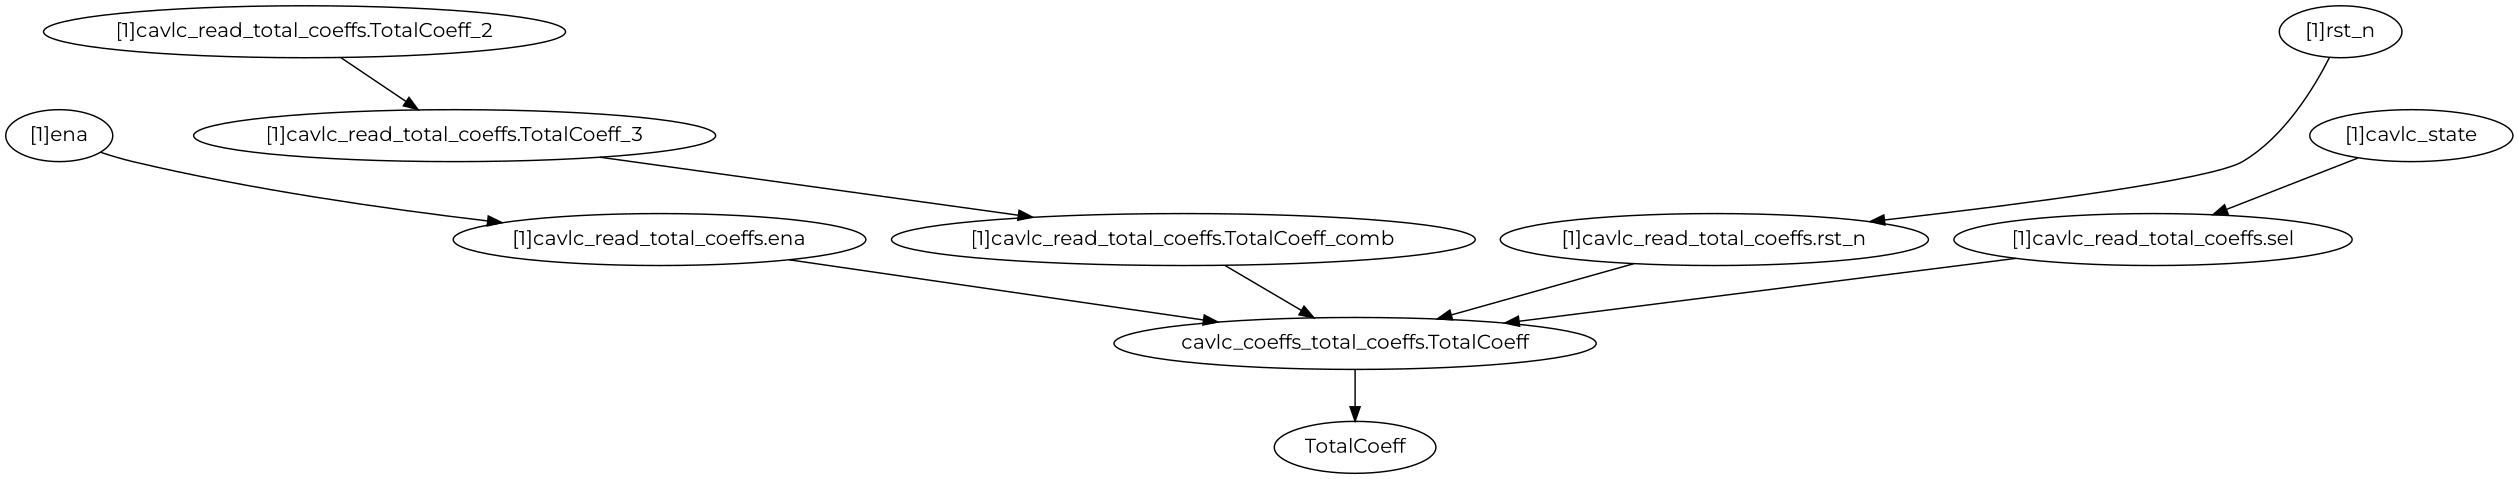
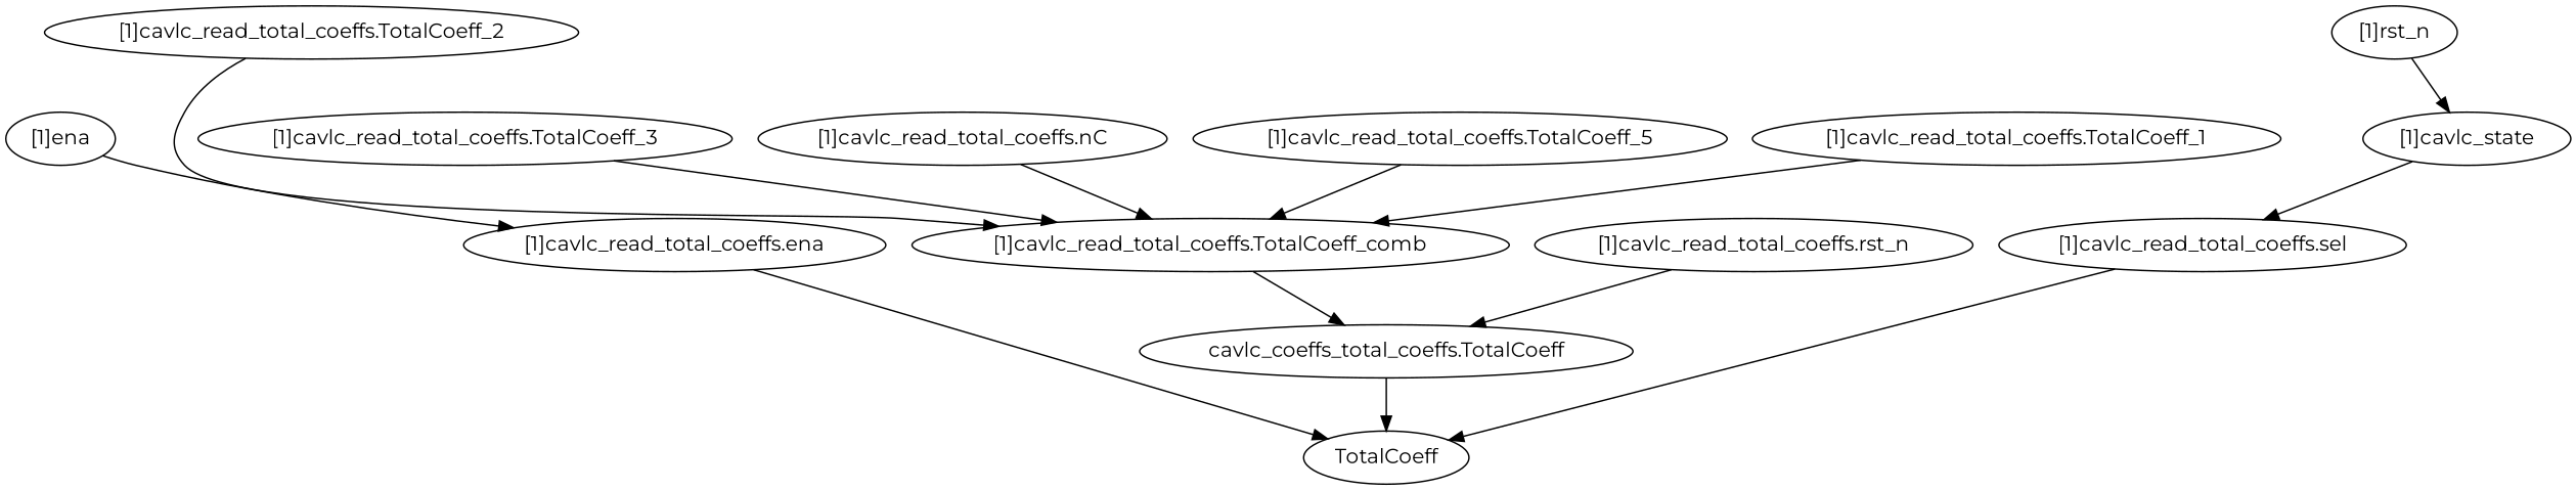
  strict digraph {
    fontname=Montserrat
    node [complexity=2 fontname=Montserrat rank=0.0]
    edge [fontname=Montserrat]
    "[1]cavlc_read_total_coeffs.TotalCoeff_comb" [importance=0.0252238235855 rank=0.0126119117927]
    n2 [complexity=0 importance=0.0130481086811 label="cavlc_coeffs_total_coeffs.TotalCoeff"]
    TotalCoeff [complexity=0 importance=0.00615323630516]
    "[1]cavlc_read_total_coeffs.ena" [importance=0.0160242447882 rank=0.00801212239412]
    "[1]rst_n" [complexity=1 importance=0.0318455683941 rank=0.0318455683941]
    "[1]cavlc_read_total_coeffs.rst_n" [complexity=1 importance=0.0291399938635 rank=0.0291399938635]
+   "[1]cavlc_read_total_coeffs.TotalCoeff_1" [complexity=4 importance=0.0288789922985 rank=0.00721974807464]
    "[1]cavlc_read_total_coeffs.TotalCoeff_2" [complexity=4 importance=0.0288035061889 rank=0.00720087654724]
    "[1]cavlc_read_total_coeffs.TotalCoeff_3" [complexity=4 importance=0.0287591726676 rank=0.00718979316689]
+   "[1]cavlc_read_total_coeffs.nC" [complexity=7 importance=0.45741080301 rank=0.06534440043]
+   "[1]cavlc_read_total_coeffs.TotalCoeff_5" [complexity=4 importance=0.0288798511026 rank=0.00721996277565]
    "[1]cavlc_state" [importance=0.0190151844691 rank=0.00950759223453]
    "[1]cavlc_read_total_coeffs.sel" [importance=0.0159089914175 rank=0.00795449570873]
    "[1]ena" [importance=0.0187298193188 rank=0.00936490965938]
    "[1]cavlc_read_total_coeffs.TotalCoeff_comb" -> n2
    n2 -> TotalCoeff
-   "[1]cavlc_read_total_coeffs.ena" -> n2
-   "[1]rst_n" -> "[1]cavlc_read_total_coeffs.rst_n"
+   "[1]cavlc_read_total_coeffs.ena" -> TotalCoeff
+   "[1]rst_n" -> "[1]cavlc_state"
    "[1]cavlc_read_total_coeffs.rst_n" -> n2
-   "[1]cavlc_read_total_coeffs.TotalCoeff_2" -> "[1]cavlc_read_total_coeffs.TotalCoeff_3"
+   "[1]cavlc_read_total_coeffs.TotalCoeff_1" -> "[1]cavlc_read_total_coeffs.TotalCoeff_comb"
+   "[1]cavlc_read_total_coeffs.TotalCoeff_2" -> "[1]cavlc_read_total_coeffs.TotalCoeff_comb"
    "[1]cavlc_read_total_coeffs.TotalCoeff_3" -> "[1]cavlc_read_total_coeffs.TotalCoeff_comb"
+   "[1]cavlc_read_total_coeffs.nC" -> "[1]cavlc_read_total_coeffs.TotalCoeff_comb"
+   "[1]cavlc_read_total_coeffs.TotalCoeff_5" -> "[1]cavlc_read_total_coeffs.TotalCoeff_comb"
    "[1]cavlc_state" -> "[1]cavlc_read_total_coeffs.sel"
-   "[1]cavlc_read_total_coeffs.sel" -> n2
+   "[1]cavlc_read_total_coeffs.sel" -> TotalCoeff
    "[1]ena" -> "[1]cavlc_read_total_coeffs.ena"
  }
